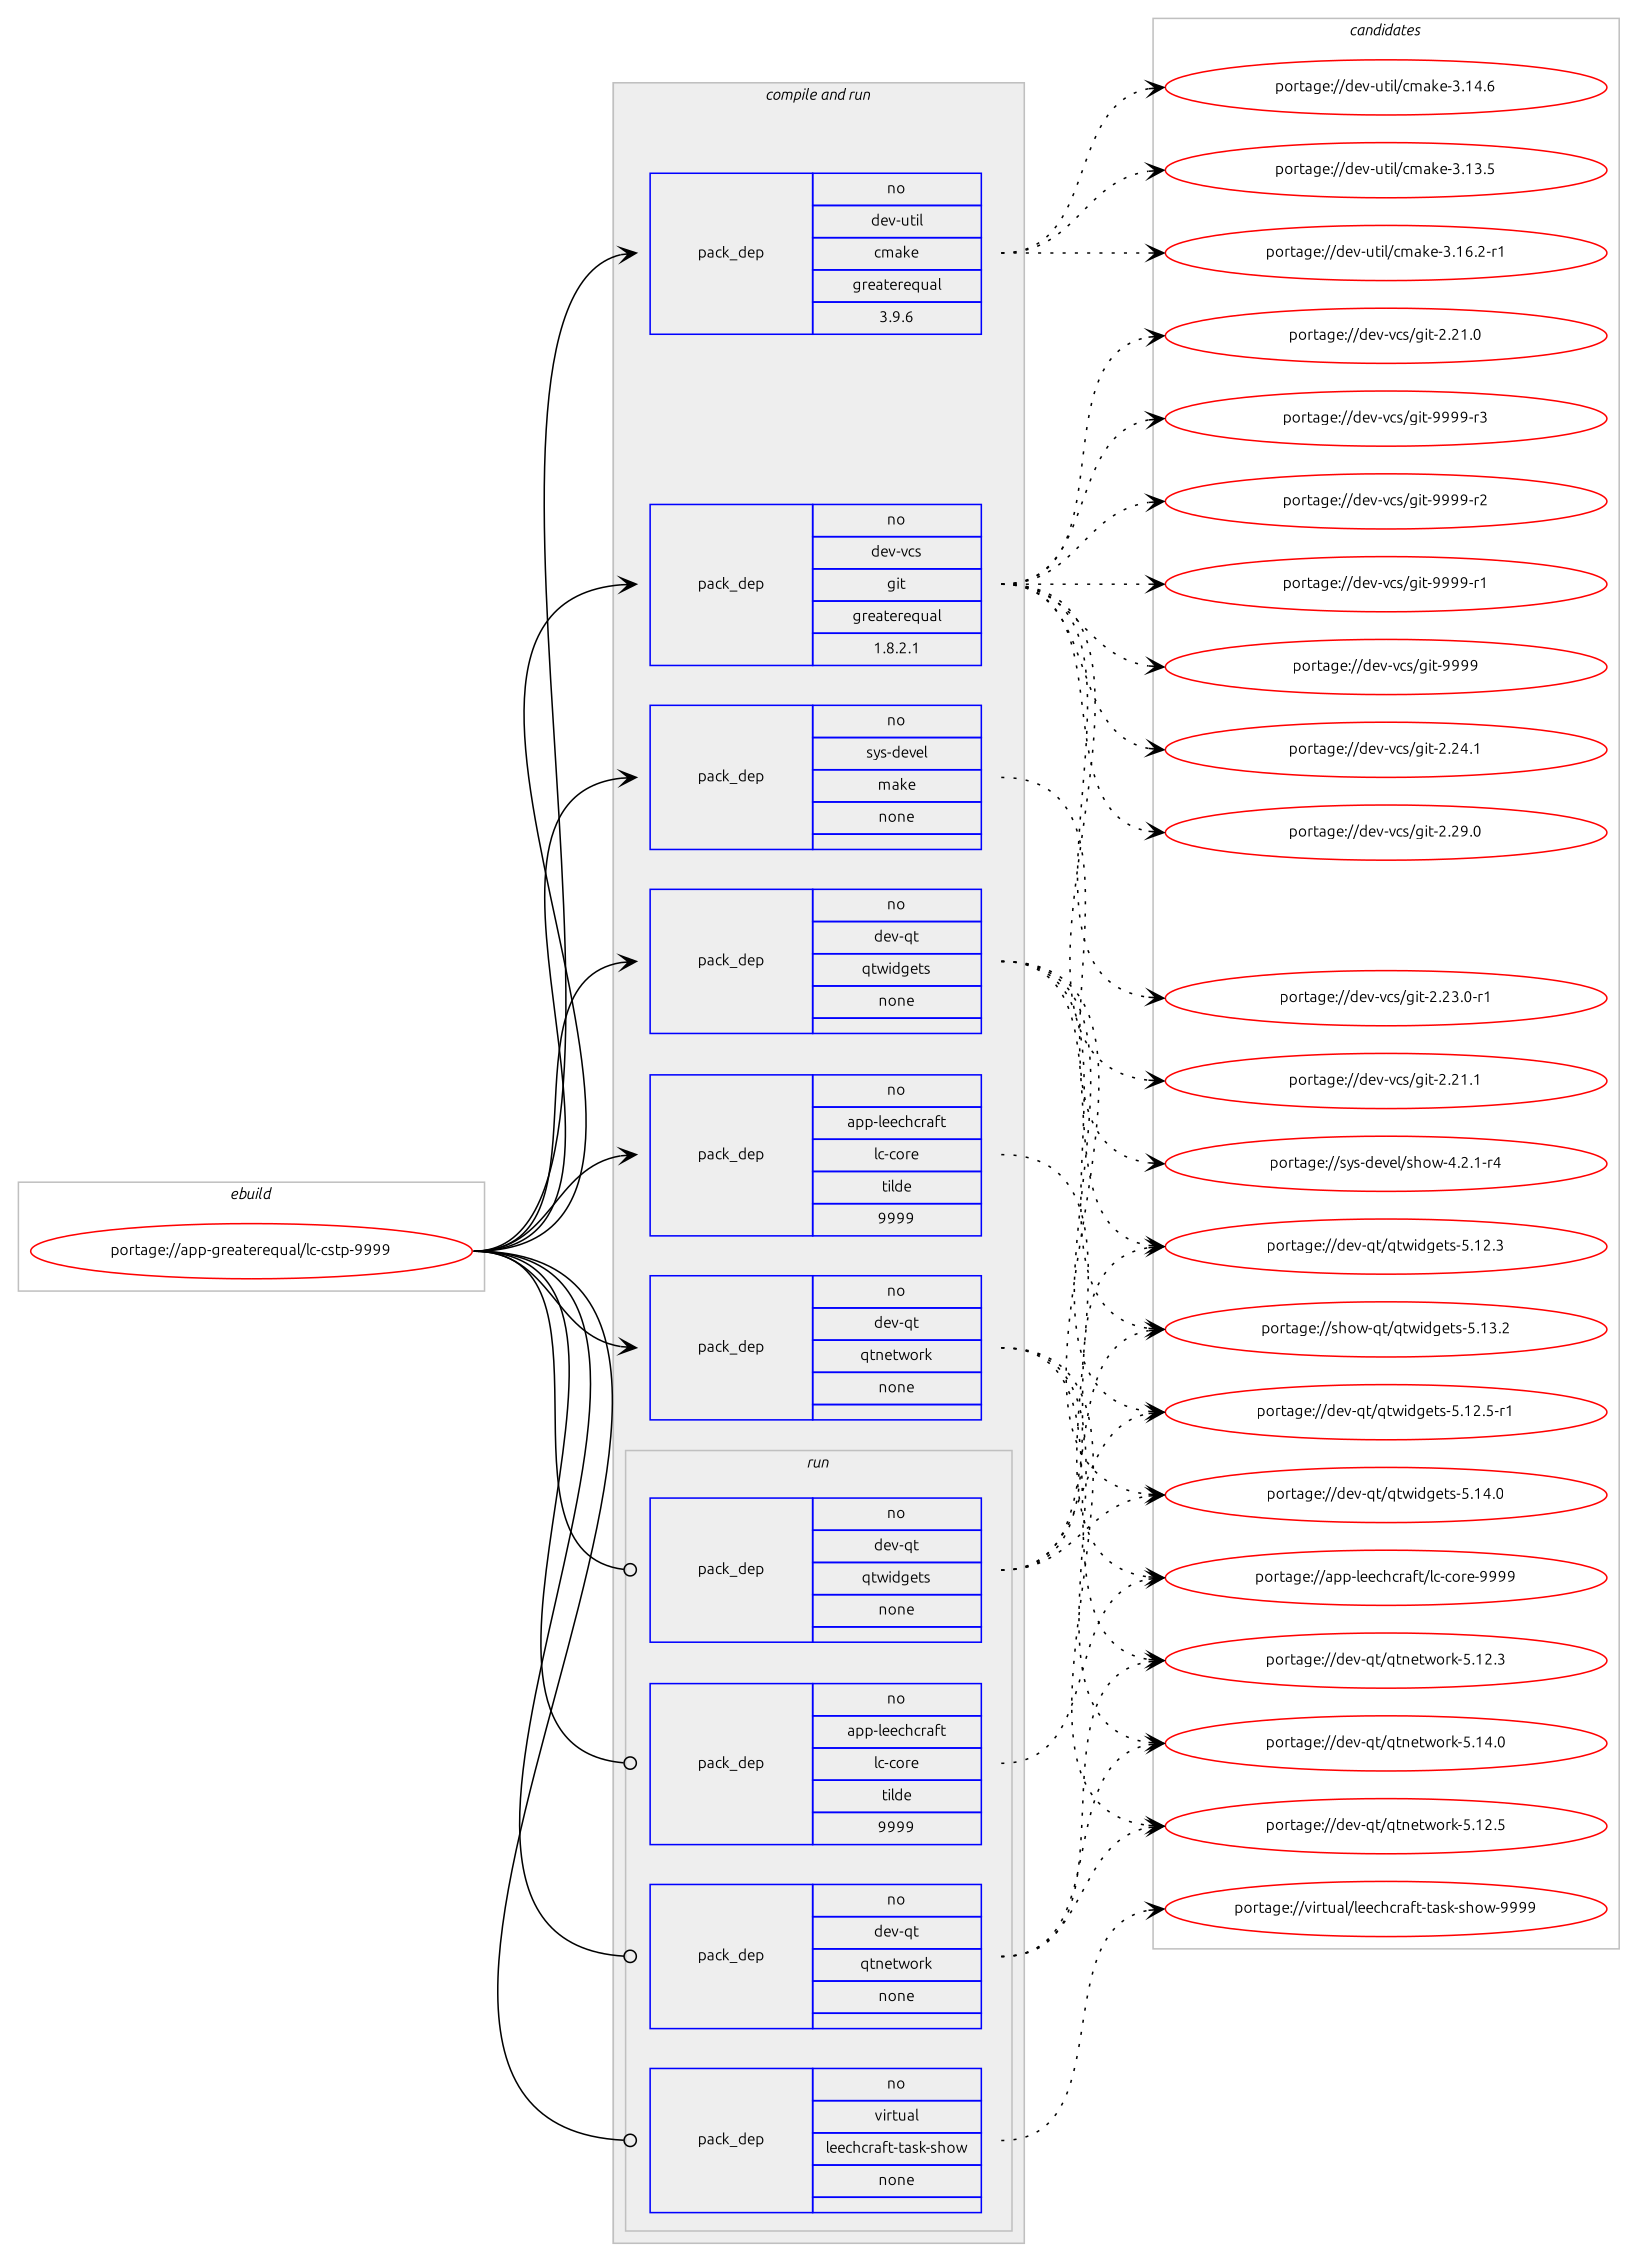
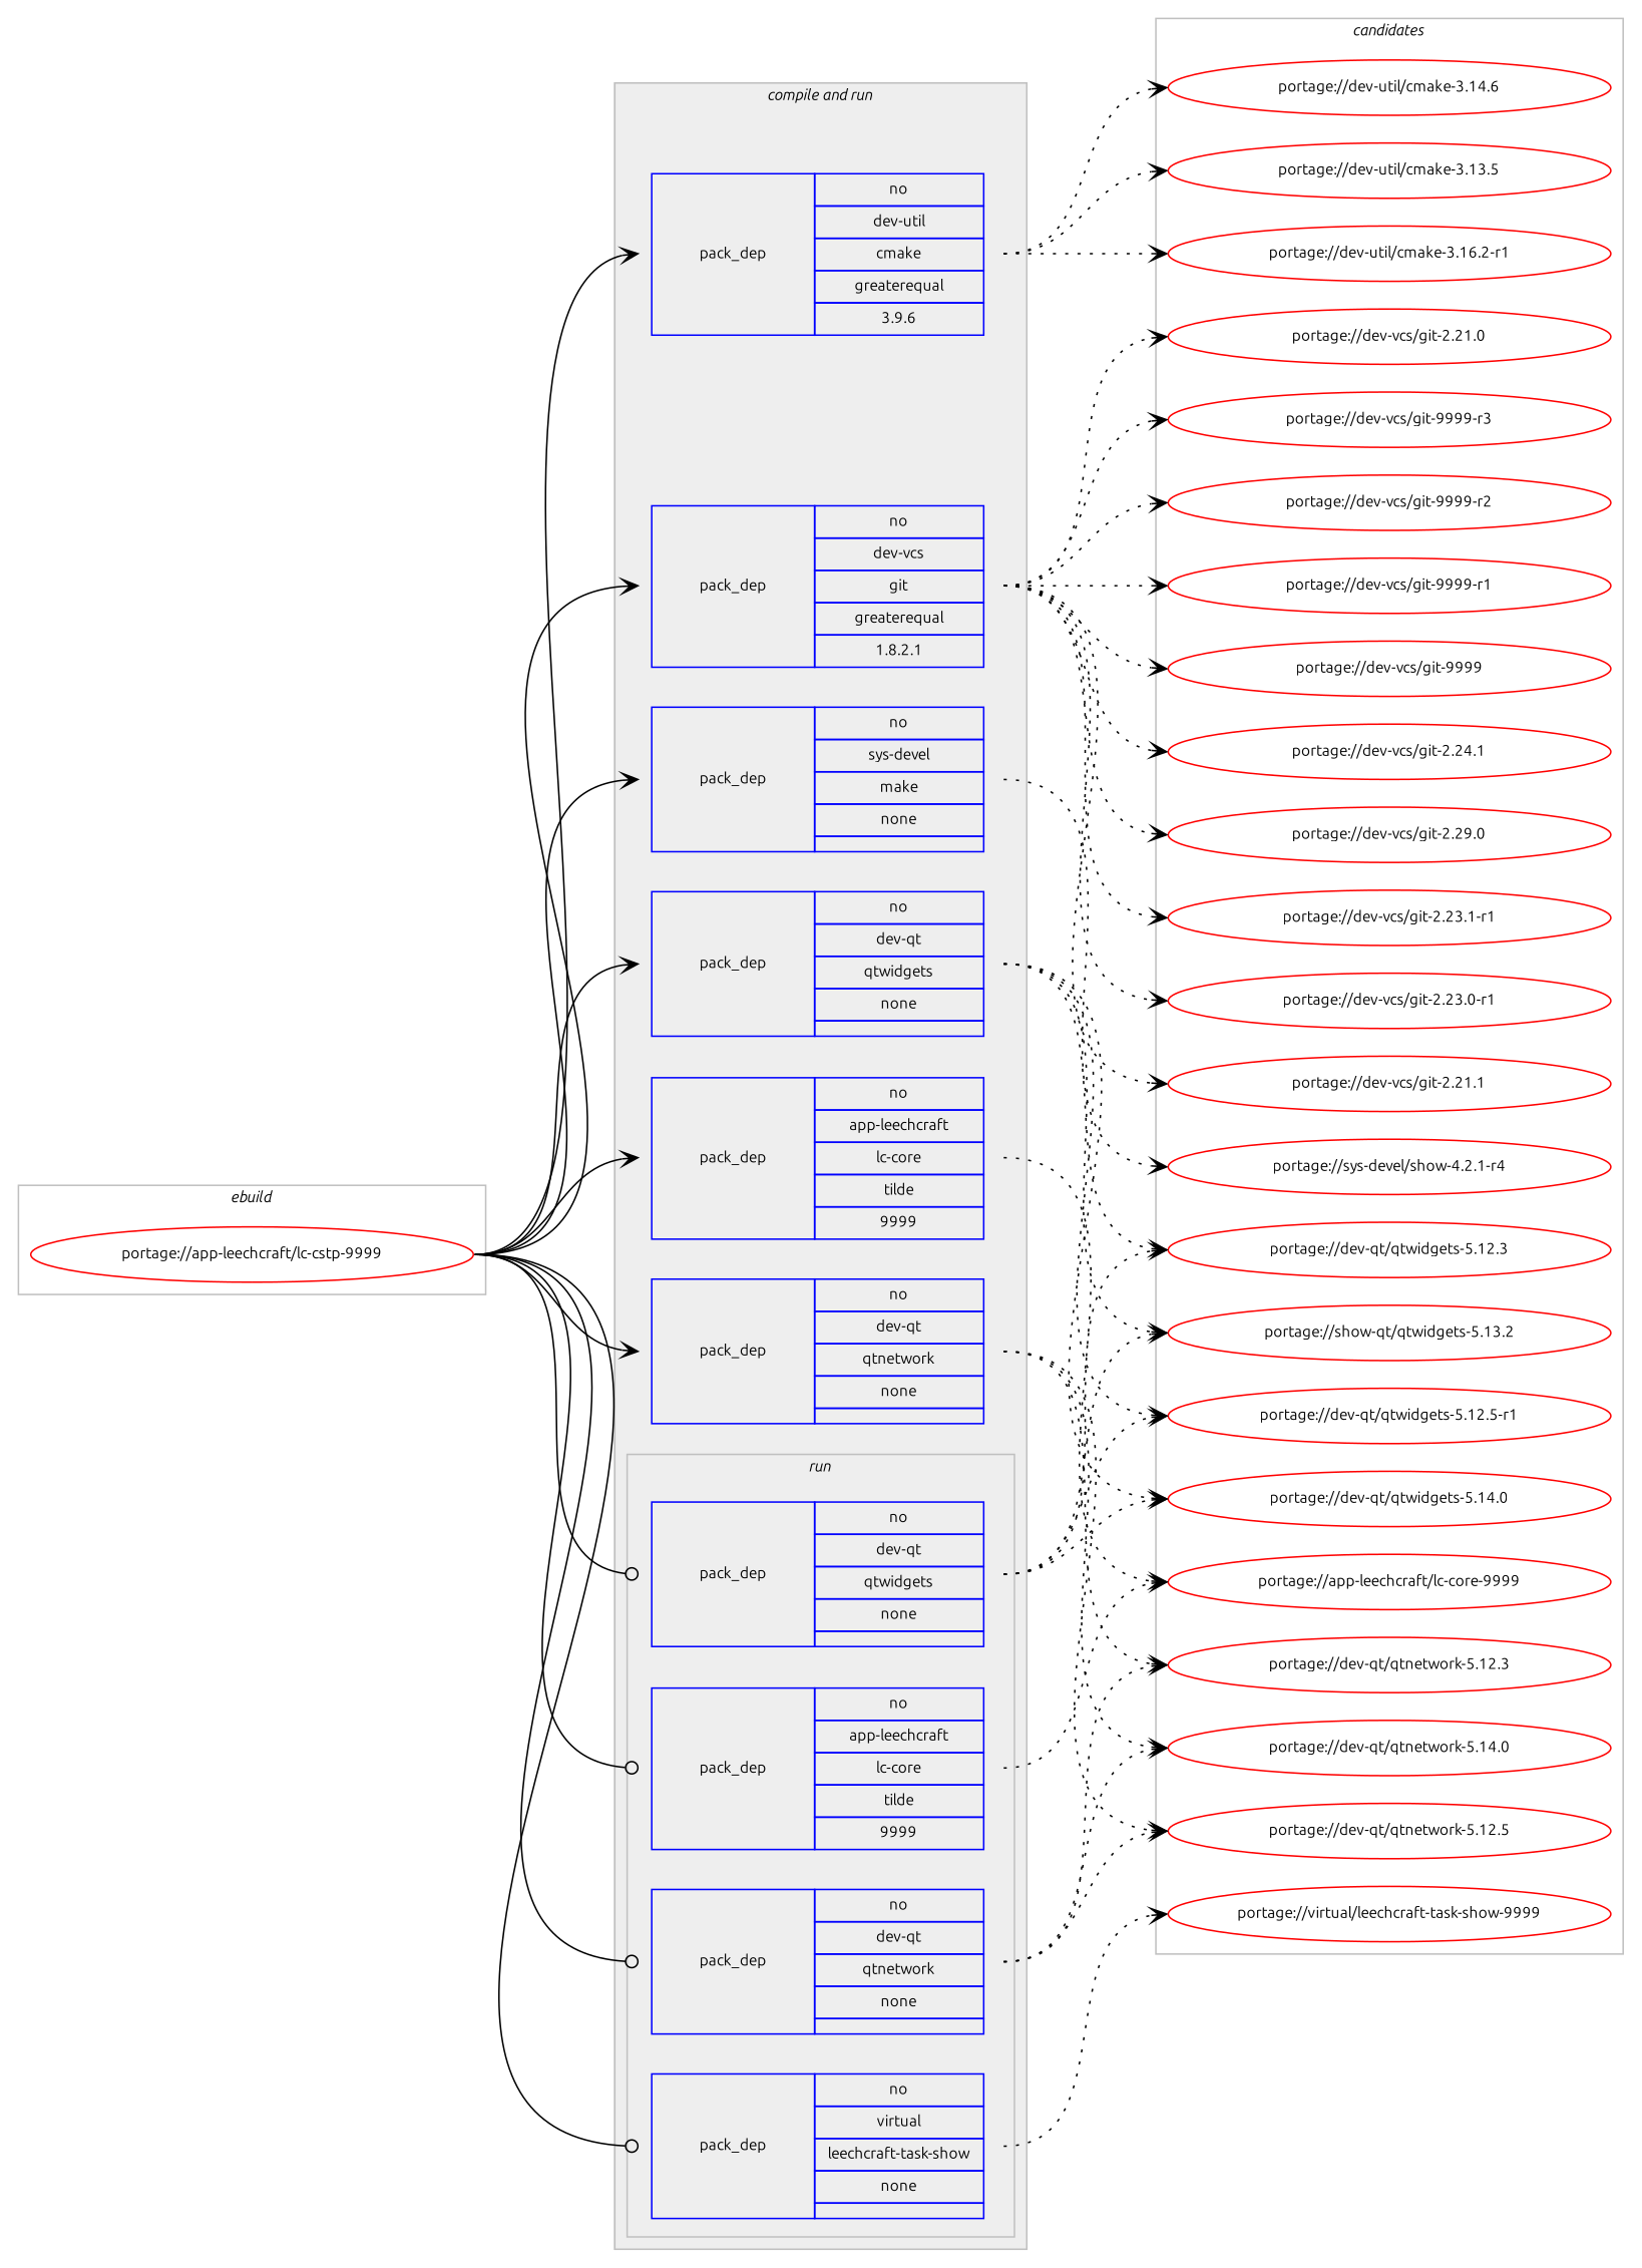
  digraph {
    compound=true
    concentrate=true
    fontname=Ubuntu
    fontsize=10
    newrank=true
    rankdir=LR
    ranksep=1.5
    node [color=red fontname=Ubuntu fontsize=10]
    edge [arrowhead=vee fontname=Ubuntu headport=w style=dotted tailport=e weight=100]
-   n1 [label="portage://app-greaterequal/lc-cstp-9999" width=4]
+   n1 [label="portage://app-leechcraft/lc-cstp-9999" width=4]
    n2 [color=blue label=<<TABLE BORDER="0" CELLBORDER="1" CELLSPACING="0" CELLPADDING="4" WIDTH="220"><TR><TD ROWSPAN="6" CELLPADDING="30">pack_dep</TD></TR><TR><TD WIDTH="110">no</TD></TR><TR><TD>app-leechcraft</TD></TR><TR><TD>lc-core</TD></TR><TR><TD>tilde</TD></TR><TR><TD>9999</TD></TR></TABLE>> shape=none]
    n3 [color=blue label=<<TABLE BORDER="0" CELLBORDER="1" CELLSPACING="0" CELLPADDING="4" WIDTH="220"><TR><TD ROWSPAN="6" CELLPADDING="30">pack_dep</TD></TR><TR><TD WIDTH="110">no</TD></TR><TR><TD>dev-qt</TD></TR><TR><TD>qtnetwork</TD></TR><TR><TD>none</TD></TR><TR><TD></TD></TR></TABLE>> shape=none]
    n4 [color=blue label=<<TABLE BORDER="0" CELLBORDER="1" CELLSPACING="0" CELLPADDING="4" WIDTH="220"><TR><TD ROWSPAN="6" CELLPADDING="30">pack_dep</TD></TR><TR><TD WIDTH="110">no</TD></TR><TR><TD>dev-qt</TD></TR><TR><TD>qtwidgets</TD></TR><TR><TD>none</TD></TR><TR><TD></TD></TR></TABLE>> shape=none]
    n5 [color=blue label=<<TABLE BORDER="0" CELLBORDER="1" CELLSPACING="0" CELLPADDING="4" WIDTH="220"><TR><TD ROWSPAN="6" CELLPADDING="30">pack_dep</TD></TR><TR><TD WIDTH="110">no</TD></TR><TR><TD>dev-util</TD></TR><TR><TD>cmake</TD></TR><TR><TD>greaterequal</TD></TR><TR><TD>3.9.6</TD></TR></TABLE>> shape=none]
    n6 [color=blue label=<<TABLE BORDER="0" CELLBORDER="1" CELLSPACING="0" CELLPADDING="4" WIDTH="220"><TR><TD ROWSPAN="6" CELLPADDING="30">pack_dep</TD></TR><TR><TD WIDTH="110">no</TD></TR><TR><TD>dev-vcs</TD></TR><TR><TD>git</TD></TR><TR><TD>greaterequal</TD></TR><TR><TD>1.8.2.1</TD></TR></TABLE>> shape=none]
    n7 [color=blue label=<<TABLE BORDER="0" CELLBORDER="1" CELLSPACING="0" CELLPADDING="4" WIDTH="220"><TR><TD ROWSPAN="6" CELLPADDING="30">pack_dep</TD></TR><TR><TD WIDTH="110">no</TD></TR><TR><TD>sys-devel</TD></TR><TR><TD>make</TD></TR><TR><TD>none</TD></TR><TR><TD></TD></TR></TABLE>> shape=none]
    n8 [color=blue label=<<TABLE BORDER="0" CELLBORDER="1" CELLSPACING="0" CELLPADDING="4" WIDTH="220"><TR><TD ROWSPAN="6" CELLPADDING="30">pack_dep</TD></TR><TR><TD WIDTH="110">no</TD></TR><TR><TD>app-leechcraft</TD></TR><TR><TD>lc-core</TD></TR><TR><TD>tilde</TD></TR><TR><TD>9999</TD></TR></TABLE>> shape=none]
    n9 [color=blue label=<<TABLE BORDER="0" CELLBORDER="1" CELLSPACING="0" CELLPADDING="4" WIDTH="220"><TR><TD ROWSPAN="6" CELLPADDING="30">pack_dep</TD></TR><TR><TD WIDTH="110">no</TD></TR><TR><TD>dev-qt</TD></TR><TR><TD>qtnetwork</TD></TR><TR><TD>none</TD></TR><TR><TD></TD></TR></TABLE>> shape=none]
    n10 [color=blue label=<<TABLE BORDER="0" CELLBORDER="1" CELLSPACING="0" CELLPADDING="4" WIDTH="220"><TR><TD ROWSPAN="6" CELLPADDING="30">pack_dep</TD></TR><TR><TD WIDTH="110">no</TD></TR><TR><TD>dev-qt</TD></TR><TR><TD>qtwidgets</TD></TR><TR><TD>none</TD></TR><TR><TD></TD></TR></TABLE>> shape=none]
    n11 [color=blue label=<<TABLE BORDER="0" CELLBORDER="1" CELLSPACING="0" CELLPADDING="4" WIDTH="220"><TR><TD ROWSPAN="6" CELLPADDING="30">pack_dep</TD></TR><TR><TD WIDTH="110">no</TD></TR><TR><TD>virtual</TD></TR><TR><TD>leechcraft-task-show</TD></TR><TR><TD>none</TD></TR><TR><TD></TD></TR></TABLE>> shape=none]
    n12 [label="portage://app-leechcraft/lc-core-9999" width=4]
    n13 [label="portage://dev-qt/qtnetwork-5.14.0" width=4]
    n14 [label="portage://dev-qt/qtnetwork-5.12.5" width=4]
    n15 [label="portage://dev-qt/qtnetwork-5.12.3" width=4]
    n16 [label="portage://dev-qt/qtwidgets-5.14.0" width=4]
    n17 [label="portage://show-qt/qtwidgets-5.13.2" width=4]
    n18 [label="portage://dev-qt/qtwidgets-5.12.5-r1" width=4]
    n19 [label="portage://dev-qt/qtwidgets-5.12.3" width=4]
    n20 [label="portage://dev-util/cmake-3.16.2-r1" width=4]
    n21 [label="portage://dev-util/cmake-3.14.6" width=4]
    n22 [label="portage://dev-util/cmake-3.13.5" width=4]
    n23 [label="portage://dev-vcs/git-9999-r3" width=4]
    n24 [label="portage://dev-vcs/git-9999-r2" width=4]
    n25 [label="portage://dev-vcs/git-9999-r1" width=4]
    n26 [label="portage://dev-vcs/git-9999" width=4]
    n27 [label="portage://dev-vcs/git-2.24.1" width=4]
    n28 [label="portage://dev-vcs/git-2.29.0" width=4]
+   n29 [label="portage://dev-vcs/git-2.23.1-r1" width=4]
    n30 [label="portage://dev-vcs/git-2.23.0-r1" width=4]
    n31 [label="portage://dev-vcs/git-2.21.1" width=4]
    n32 [label="portage://dev-vcs/git-2.21.0" width=4]
    n33 [label="portage://sys-devel/show-4.2.1-r4" width=4]
    n34 [label="portage://virtual/leechcraft-task-show-9999" width=4]
    subgraph cluster_1 {
      color=gray
      label=<<i>ebuild</i>>
      n1
    }
    subgraph cluster_2 {
      color=gray
      label=<<i>dependencies</i>>
      subgraph cluster_3 {
        color=gray
        fillcolor="#eeeeee"
        label=<<i>compile</i>>
        style=filled
        subgraph sub_4 {
          color=gray
          fillcolor="#eeeeee"
          label=<<i>compile</i>>
          style=filled
          n2
        }
        subgraph sub_5 {
          color=gray
          fillcolor="#eeeeee"
          label=<<i>compile</i>>
          style=filled
          n3
        }
        subgraph sub_6 {
          color=gray
          fillcolor="#eeeeee"
          label=<<i>compile</i>>
          style=filled
          n4
        }
        subgraph sub_7 {
          color=gray
          fillcolor="#eeeeee"
          label=<<i>compile</i>>
          style=filled
          n5
        }
        subgraph sub_8 {
          color=gray
          fillcolor="#eeeeee"
          label=<<i>compile</i>>
          style=filled
          n6
        }
        subgraph sub_9 {
          color=gray
          fillcolor="#eeeeee"
          label=<<i>compile</i>>
          style=filled
          n7
        }
      }
      subgraph cluster_10 {
        color=gray
        fillcolor="#eeeeee"
        label=<<i>compile and run</i>>
        style=filled
      }
      subgraph cluster_11 {
        color=gray
        fillcolor="#eeeeee"
        label=<<i>run</i>>
        style=filled
        subgraph sub_12 {
          color=gray
          fillcolor="#eeeeee"
          label=<<i>run</i>>
          style=filled
          n8
        }
        subgraph sub_13 {
          color=gray
          fillcolor="#eeeeee"
          label=<<i>run</i>>
          style=filled
          n9
        }
        subgraph sub_14 {
          color=gray
          fillcolor="#eeeeee"
          label=<<i>run</i>>
          style=filled
          n10
        }
        subgraph sub_15 {
          color=gray
          fillcolor="#eeeeee"
          label=<<i>run</i>>
          style=filled
          n11
        }
      }
    }
    subgraph cluster_16 {
      color=gray
      label=<<i>candidates</i>>
      rank=same
      subgraph sub_17 {
        color=black
        label=<<i>candidates</i>>
        nodesep=1
        rank=same
        n12
      }
      subgraph sub_18 {
        color=black
        label=<<i>candidates</i>>
        nodesep=1
        rank=same
        n13
        n14
        n15
      }
      subgraph sub_19 {
        color=black
        label=<<i>candidates</i>>
        nodesep=1
        rank=same
        n16
        n17
        n18
        n19
      }
      subgraph sub_20 {
        color=black
        label=<<i>candidates</i>>
        nodesep=1
        rank=same
        n20
        n21
        n22
      }
      subgraph sub_21 {
        color=black
        label=<<i>candidates</i>>
        nodesep=1
        rank=same
        n23
        n24
        n25
        n26
        n27
        n28
+       n29
        n30
        n31
        n32
      }
      subgraph sub_22 {
        color=black
        label=<<i>candidates</i>>
        nodesep=1
        rank=same
        n33
      }
      subgraph sub_23 {
        color=black
        label=<<i>candidates</i>>
        nodesep=1
        rank=same
        n12
      }
      subgraph sub_24 {
        color=black
        label=<<i>candidates</i>>
        nodesep=1
        rank=same
        n13
        n14
        n15
      }
      subgraph sub_25 {
        color=black
        label=<<i>candidates</i>>
        nodesep=1
        rank=same
        n16
        n17
        n18
        n19
      }
      subgraph sub_26 {
        color=black
        label=<<i>candidates</i>>
        nodesep=1
        rank=same
        n34
      }
    }
    n1 -> n2 [style=solid weight=20]
    n1 -> n3 [style=solid weight=20]
    n1 -> n4 [style=solid weight=20]
    n1 -> n5 [style=solid weight=20]
    n1 -> n6 [style=solid weight=20]
    n1 -> n7 [style=solid weight=20]
    n1 -> n8 [arrowhead=odot style=solid weight=20]
    n1 -> n9 [arrowhead=odot style=solid weight=20]
    n1 -> n10 [arrowhead=odot style=solid weight=20]
    n1 -> n11 [arrowhead=odot style=solid weight=20]
    n2 -> n12
    n3 -> n13
    n3 -> n14
    n3 -> n15
    n4 -> n16
    n4 -> n17
    n4 -> n18
    n4 -> n19
    n5 -> n20
    n5 -> n21
    n5 -> n22
    n6 -> n23
    n6 -> n24
    n6 -> n25
    n6 -> n26
    n6 -> n27
    n6 -> n28
+   n6 -> n29
    n6 -> n30
    n6 -> n31
    n6 -> n32
    n7 -> n33
    n8 -> n12
    n9 -> n13
    n9 -> n14
    n9 -> n15
    n10 -> n16
    n10 -> n17
    n10 -> n18
    n10 -> n19
    n11 -> n34
  }
